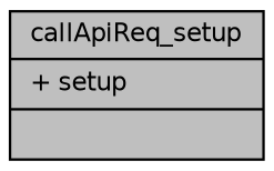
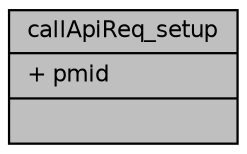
  digraph {
-   n1 [color=black fillcolor=grey75 fontcolor=black fontname=Helvetica fontsize=10 height=0.2 label="{callApiReq_setup\n|+ setup\l|}" shape=record style=filled width=0.4]
+   n1 [color=black fillcolor=grey75 fontcolor=black fontname=Helvetica fontsize=10 height=0.2 label="{callApiReq_setup\n|+ pmid\l|}" shape=record style=filled width=0.4]
  }
